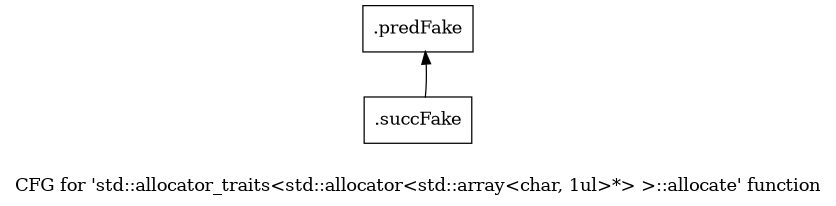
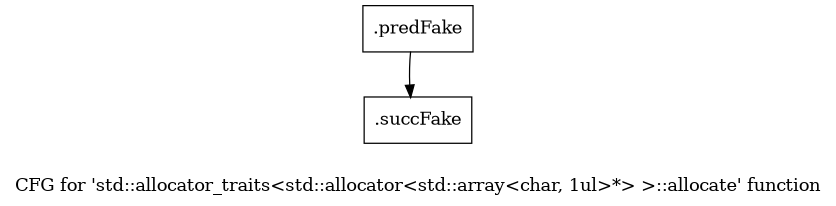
  digraph {
    label="CFG for 'std::allocator_traits\<std::allocator\<std::array\<char, 1ul\>*\> \>::allocate' function"
    node [shape=record]
    n1 [label="{.predFake}"]
    n2 [filename="/home/akhilkushe/Xilinx/Vitis_HLS/2021.2/tps/lnx64/gcc-6.2.0/lib/gcc/x86_64-pc-linux-gnu/6.2.0/../../../../include/c++/6.2.0/bits/alloc_traits.h" label="{.succFake}" linenumber=416]
-   n2 -> n1 [execusionnum=1 filename="/home/akhilkushe/Xilinx/Vitis_HLS/2021.2/tps/lnx64/gcc-6.2.0/lib/gcc/x86_64-pc-linux-gnu/6.2.0/../../../../include/c++/6.2.0/bits/alloc_traits.h"]
+   n1 -> n2 [execusionnum=1 filename="/home/akhilkushe/Xilinx/Vitis_HLS/2021.2/tps/lnx64/gcc-6.2.0/lib/gcc/x86_64-pc-linux-gnu/6.2.0/../../../../include/c++/6.2.0/bits/alloc_traits.h"]
  }
